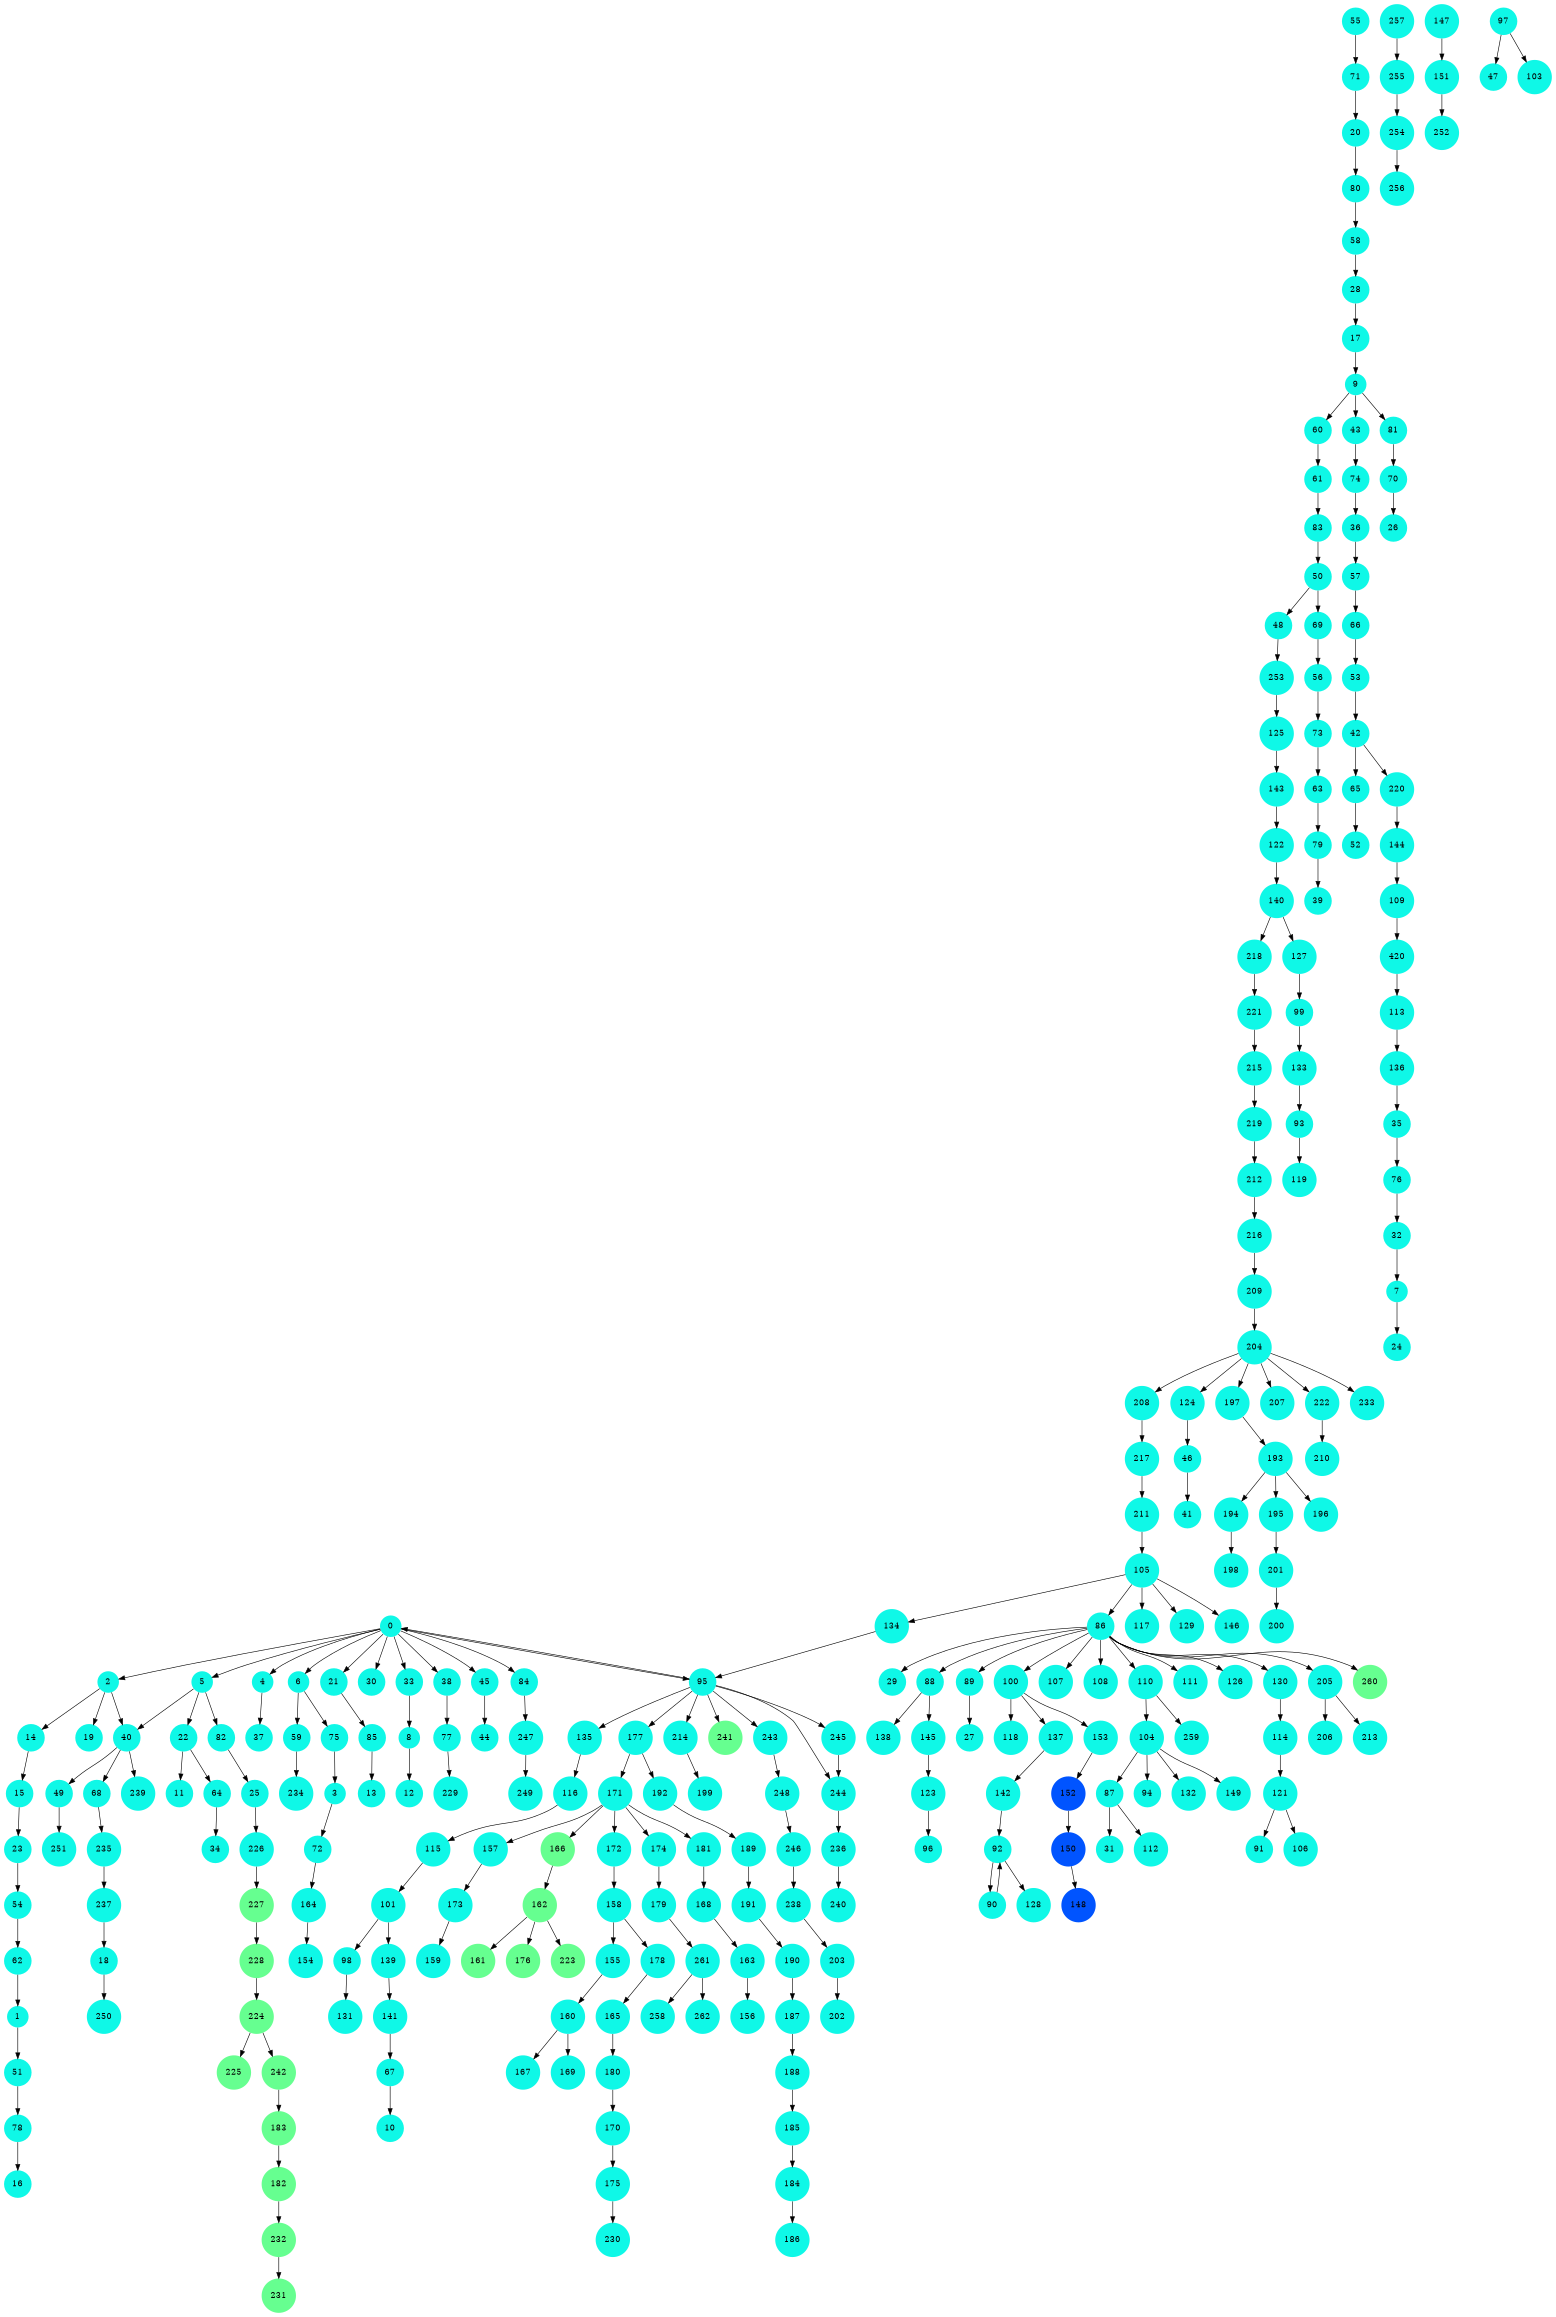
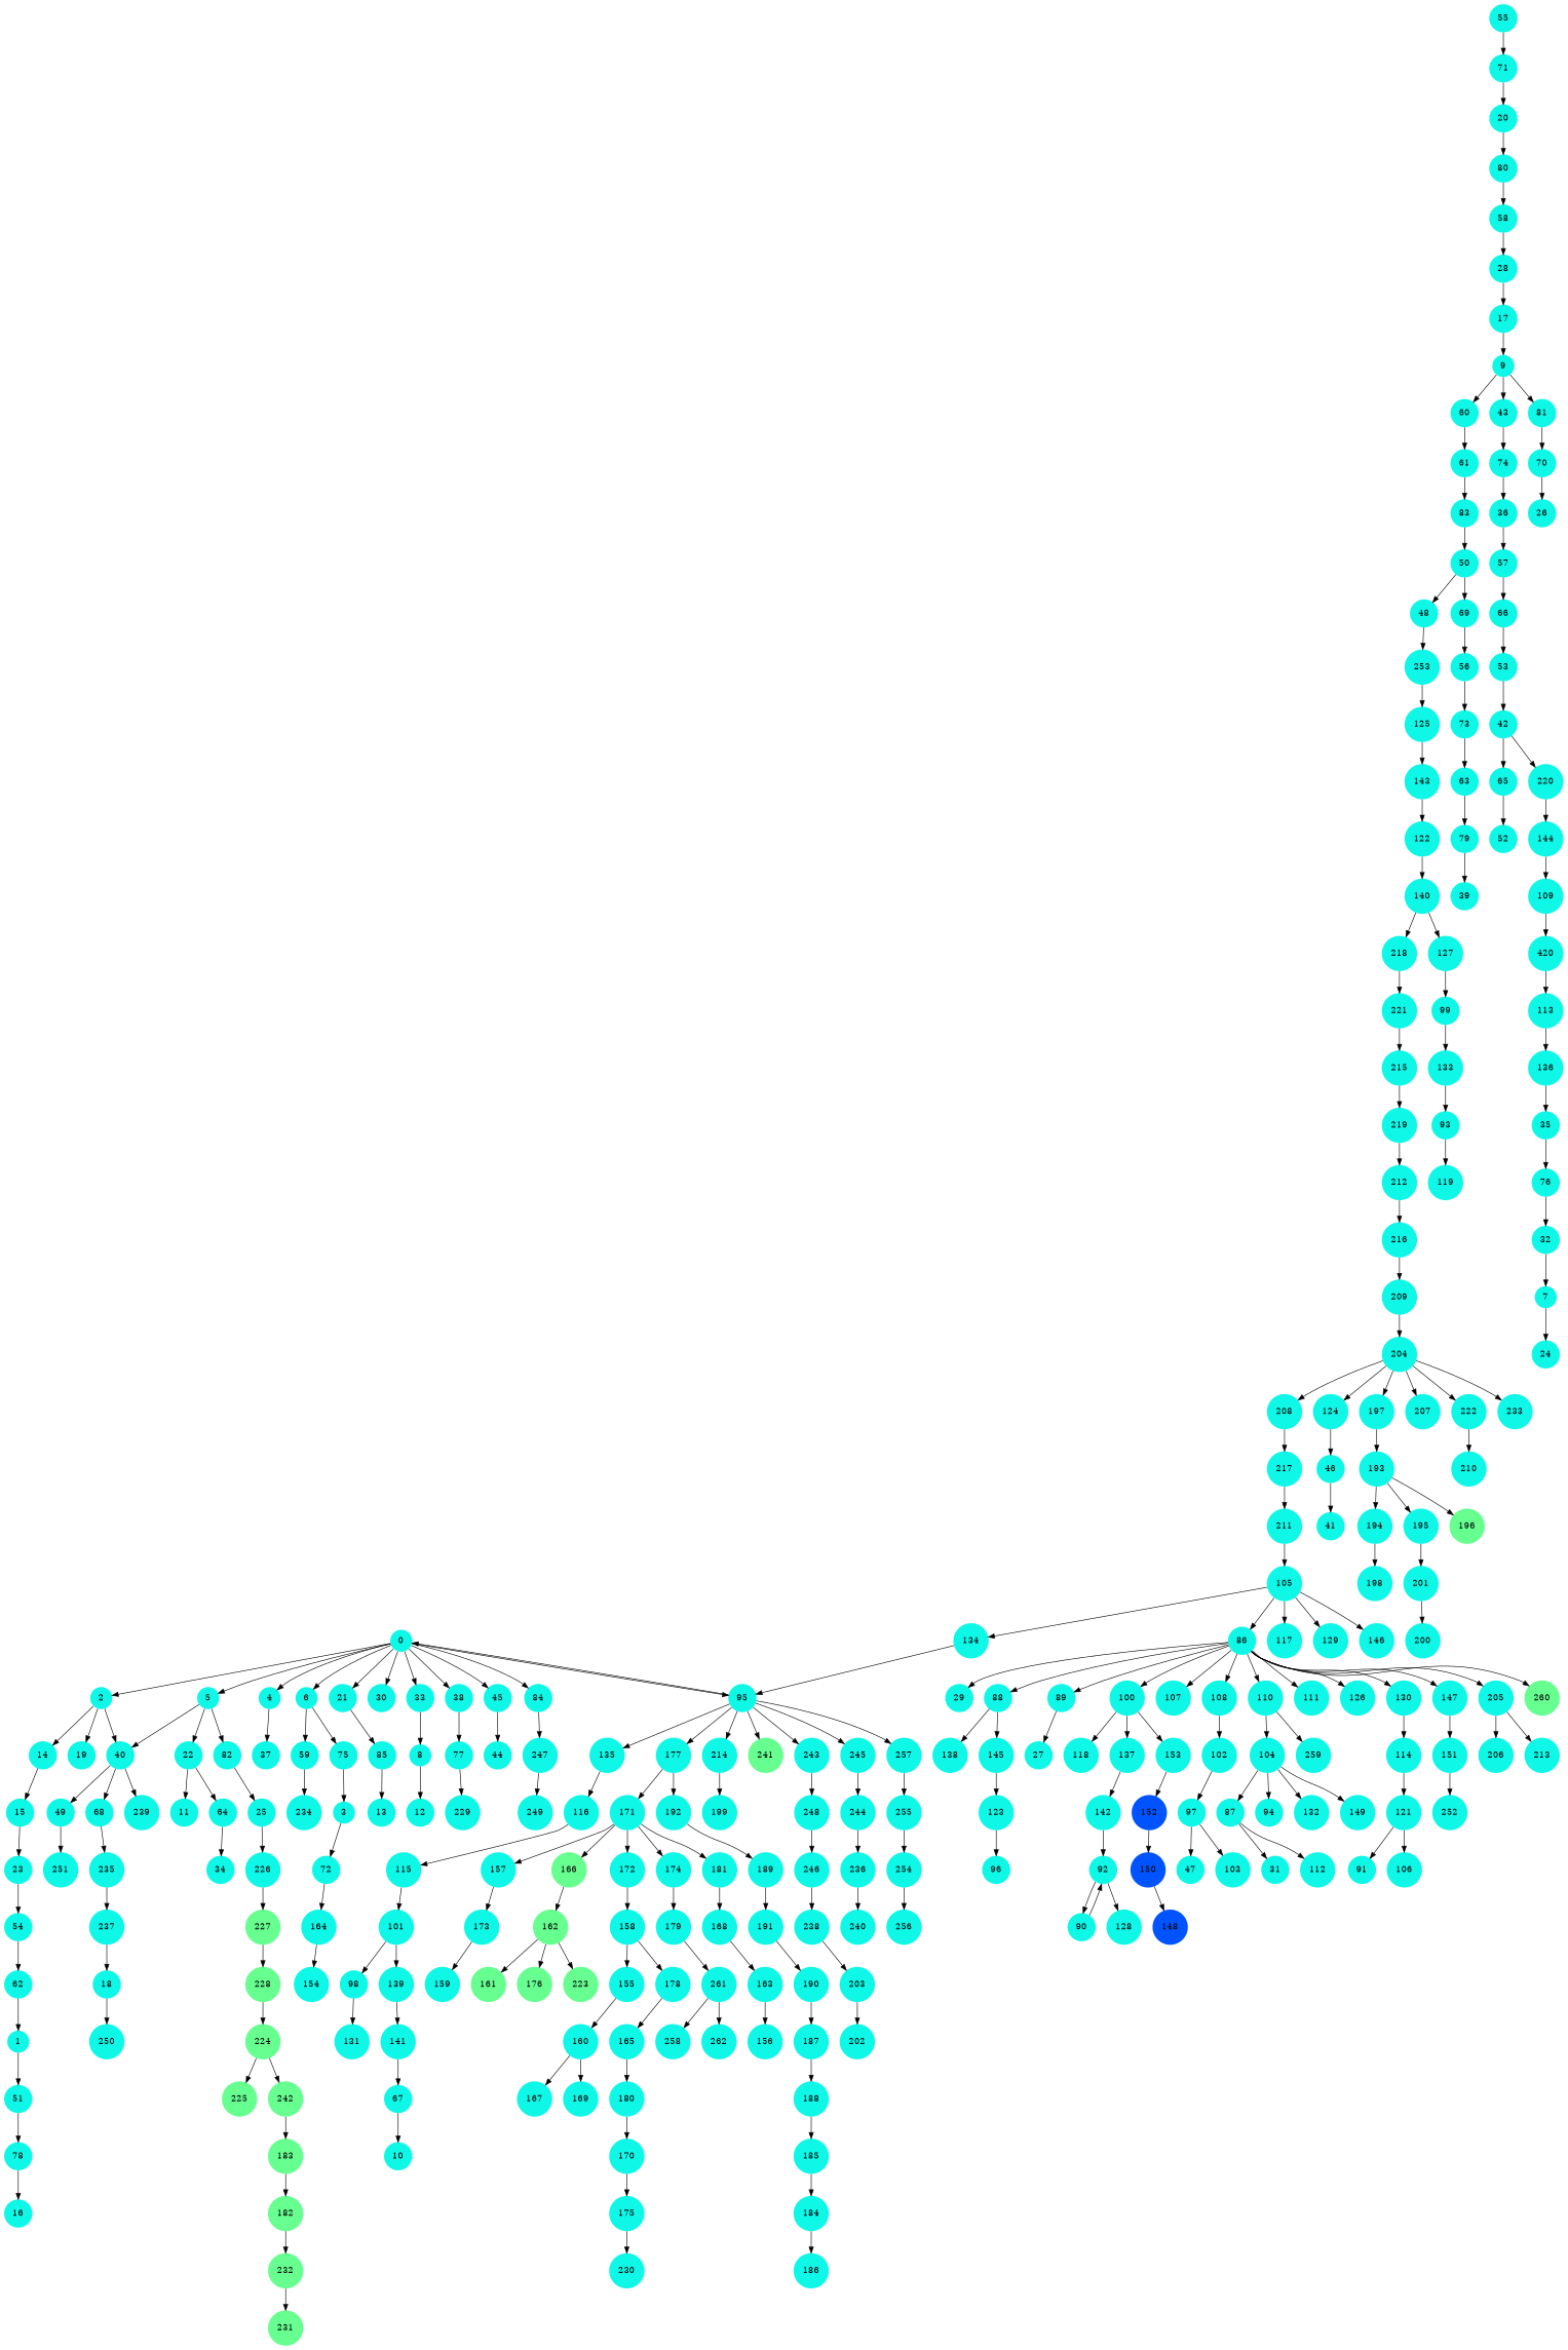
  digraph {
    node [fillcolor="#0ff8e7" penwidth=0 shape=circle style=filled]
    0
    2
    4
    5
    6
    21
    30
    33
    38
    45
    84
    95
    14
    19
    40
    37
    22
    82
    59
    75
    85
    8
    77
    44
    247
    135
    177
    214
    241 [fillcolor="#66ff90"]
    243
    245
    257
    1
    51
    78
    15
    49
    68
    239
    3
    72
    164
    11
    64
    25
    234
    7
    24
    12
    9
    43
    60
    81
    74
    61
    70
    23
    54
    17
    18
    250
    20
    80
    58
    13
    34
    62
    226
    227 [fillcolor="#66ff90"]
    28
    32
    35
    76
    36
    57
    66
    229
    251
    235
    42
    65
    220
    52
    144
    46
    41
    48
    253
    125
    50
    69
    56
    16
    53
    55
    71
    73
    63
    83
    79
    39
    67
    10
    237
    26
    154
    249
    86
    29
    88
    89
    100
    107
    108
    110
    111
    126
    130
    147
    205
    260 [fillcolor="#66ff90"]
    138
    145
    27
    118
    137
    153
+   102
    104
    259
    114
    151
    206
    213
    87
    31
    112
    123
    90
    92
    128
    93
    119
    116
    171
    192
    199
    248
    244
    255
    97
    47
    103
    98
    131
    99
    133
    142
    152 [fillcolor="#0054ff"]
    101
    139
    141
    94
    132
    149
    105
    117
    129
    134
    146
    n171 [label=420]
    109
    113
    136
    121
    91
    106
    115
    122
    140
    127
    218
    96
    124
    143
    221
    252
    148 [fillcolor="#0054ff"]
    150 [fillcolor="#0054ff"]
    155
    160
    167
    169
    157
    173
    159
    158
    178
    165
    161 [fillcolor="#66ff90"]
    162 [fillcolor="#66ff90"]
    176 [fillcolor="#66ff90"]
    223 [fillcolor="#66ff90"]
    163
    156
    180
    170
    166 [fillcolor="#66ff90"]
    168
    175
    230
    172
    174
    181
    179
    261
    189
    258
    262
    182 [fillcolor="#66ff90"]
    232 [fillcolor="#66ff90"]
    231 [fillcolor="#66ff90"]
    183 [fillcolor="#66ff90"]
    184
    186
    185
    187
    188
    191
    190
    193
    194
    195
-   196
+   196 [fillcolor="#66ff90"]
    198
    201
    200
    197
    203
    202
    204
    207
    208
    222
    233
    217
    210
    211
    209
    212
    216
    215
    219
    224 [fillcolor="#66ff90"]
    225 [fillcolor="#66ff90"]
    242 [fillcolor="#66ff90"]
    228 [fillcolor="#66ff90"]
    236
    240
    238
    246
    254
    256
    0 -> 2
    0 -> 4
    0 -> 5
    0 -> 6
    0 -> 21
    0 -> 30
    0 -> 33
    0 -> 38
    0 -> 45
    0 -> 84
    0 -> 95
    2 -> 14
    2 -> 19
    2 -> 40
    4 -> 37
    5 -> 40
    5 -> 22
    5 -> 82
    6 -> 59
    6 -> 75
    21 -> 85
    33 -> 8
    38 -> 77
    45 -> 44
    84 -> 247
    95 -> 0
    95 -> 135
    95 -> 177
    95 -> 214
    95 -> 241
    95 -> 243
    95 -> 245
-   95 -> 244
+   95 -> 257
    14 -> 15
    40 -> 49
    40 -> 68
    40 -> 239
    22 -> 11
    22 -> 64
    82 -> 25
    59 -> 234
    75 -> 3
    85 -> 13
    8 -> 12
    77 -> 229
    247 -> 249
    135 -> 116
    177 -> 171
    177 -> 192
    214 -> 199
    243 -> 248
    245 -> 244
    257 -> 255
    1 -> 51
    51 -> 78
    78 -> 16
    15 -> 23
    49 -> 251
    68 -> 235
    3 -> 72
    72 -> 164
    164 -> 154
    64 -> 34
    25 -> 226
    7 -> 24
    9 -> 43
    9 -> 60
    9 -> 81
    43 -> 74
    60 -> 61
    81 -> 70
    74 -> 36
    61 -> 83
    70 -> 26
    23 -> 54
    54 -> 62
    17 -> 9
    18 -> 250
    20 -> 80
    80 -> 58
    58 -> 28
    62 -> 1
    226 -> 227
    227 -> 228
    28 -> 17
    32 -> 7
    35 -> 76
    76 -> 32
    36 -> 57
    57 -> 66
    66 -> 53
    235 -> 237
    42 -> 65
    42 -> 220
    65 -> 52
    220 -> 144
    144 -> 109
    46 -> 41
    48 -> 253
    253 -> 125
    125 -> 143
    50 -> 48
    50 -> 69
    69 -> 56
    56 -> 73
    53 -> 42
    55 -> 71
    71 -> 20
    73 -> 63
    63 -> 79
    83 -> 50
    79 -> 39
    67 -> 10
    237 -> 18
    86 -> 29
    86 -> 88
    86 -> 89
    86 -> 100
    86 -> 107
    86 -> 108
    86 -> 110
    86 -> 111
    86 -> 126
    86 -> 130
+   86 -> 147
    86 -> 205
    86 -> 260
    88 -> 138
    88 -> 145
    89 -> 27
    100 -> 118
    100 -> 137
    100 -> 153
+   108 -> 102
    110 -> 104
    110 -> 259
    130 -> 114
    147 -> 151
    205 -> 206
    205 -> 213
    145 -> 123
    137 -> 142
    153 -> 152
+   102 -> 97
    104 -> 87
    104 -> 94
    104 -> 132
    104 -> 149
    114 -> 121
    151 -> 252
    87 -> 31
    87 -> 112
    123 -> 96
    90 -> 92
    92 -> 90
    92 -> 128
    93 -> 119
    116 -> 115
    171 -> 157
    171 -> 166
    171 -> 172
    171 -> 174
    171 -> 181
    192 -> 189
    248 -> 246
    244 -> 236
    255 -> 254
    97 -> 47
    97 -> 103
    98 -> 131
    99 -> 133
    133 -> 93
    142 -> 92
    152 -> 150
    101 -> 98
    101 -> 139
    139 -> 141
    141 -> 67
    105 -> 86
    105 -> 117
    105 -> 129
    105 -> 134
    105 -> 146
    134 -> 95
    n171 -> 113
    109 -> n171
    113 -> 136
    136 -> 35
    121 -> 91
    121 -> 106
    115 -> 101
    122 -> 140
    140 -> 127
    140 -> 218
    127 -> 99
    218 -> 221
    124 -> 46
    143 -> 122
    221 -> 215
    150 -> 148
    155 -> 160
    160 -> 167
    160 -> 169
    157 -> 173
    173 -> 159
    158 -> 155
    158 -> 178
    178 -> 165
    165 -> 180
    162 -> 161
    162 -> 176
    162 -> 223
    163 -> 156
    180 -> 170
    170 -> 175
    166 -> 162
    168 -> 163
    175 -> 230
    172 -> 158
    174 -> 179
    181 -> 168
    179 -> 261
    261 -> 258
    261 -> 262
    189 -> 191
    182 -> 232
    232 -> 231
    183 -> 182
    184 -> 186
    185 -> 184
    187 -> 188
    188 -> 185
    191 -> 190
    190 -> 187
    193 -> 194
    193 -> 195
    193 -> 196
    194 -> 198
    195 -> 201
    201 -> 200
    197 -> 193
    203 -> 202
    204 -> 124
    204 -> 197
    204 -> 207
    204 -> 208
    204 -> 222
    204 -> 233
    208 -> 217
    222 -> 210
    217 -> 211
    211 -> 105
    209 -> 204
    212 -> 216
    216 -> 209
    215 -> 219
    219 -> 212
    224 -> 225
    224 -> 242
    242 -> 183
    228 -> 224
    236 -> 240
    238 -> 203
    246 -> 238
    254 -> 256
  }
